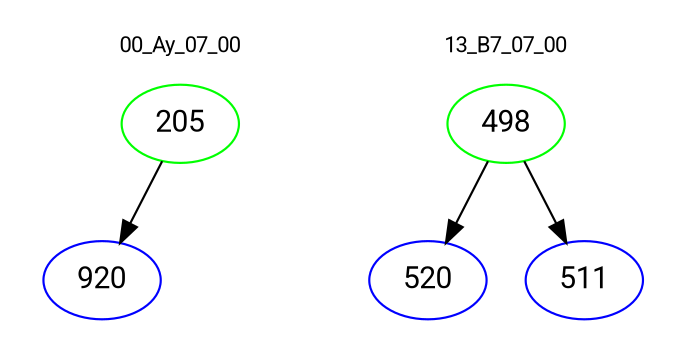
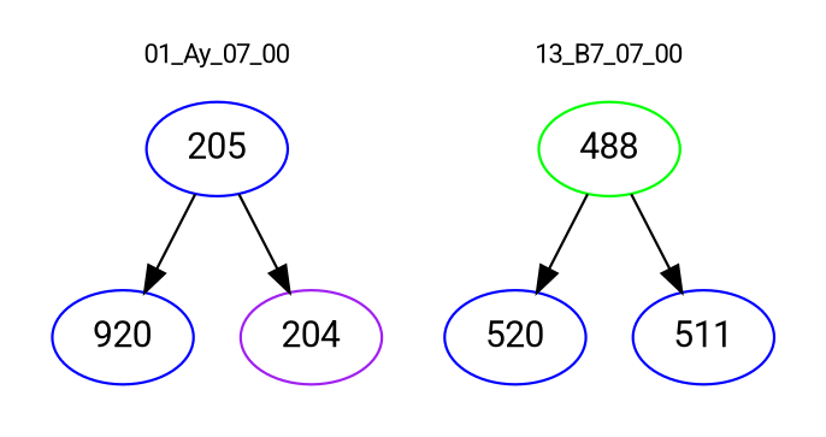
  digraph {
    fontname=Roboto
    node [color=blue fontname=Roboto]
    edge [color=black fontname=Roboto]
-   n1 [color=green label=205]
+   n1 [label=205]
    n2 [label=920]
-   n4 [color=green label=498]
+   n3 [color=purple label=204]
+   n4 [color=green label=488]
    n5 [label=520]
    n6 [label=511]
    subgraph cluster_1 {
      color=white
      fontsize=10
-     label="00_Ay_07_00"
+     label="01_Ay_07_00"
      n1
      n2
+     n3
    }
    subgraph cluster_2 {
      color=white
      fontsize=10
      label="13_B7_07_00"
      n4
      n5
      n6
    }
    n1 -> n2
+   n1 -> n3
    n4 -> n5
    n4 -> n6
  }
